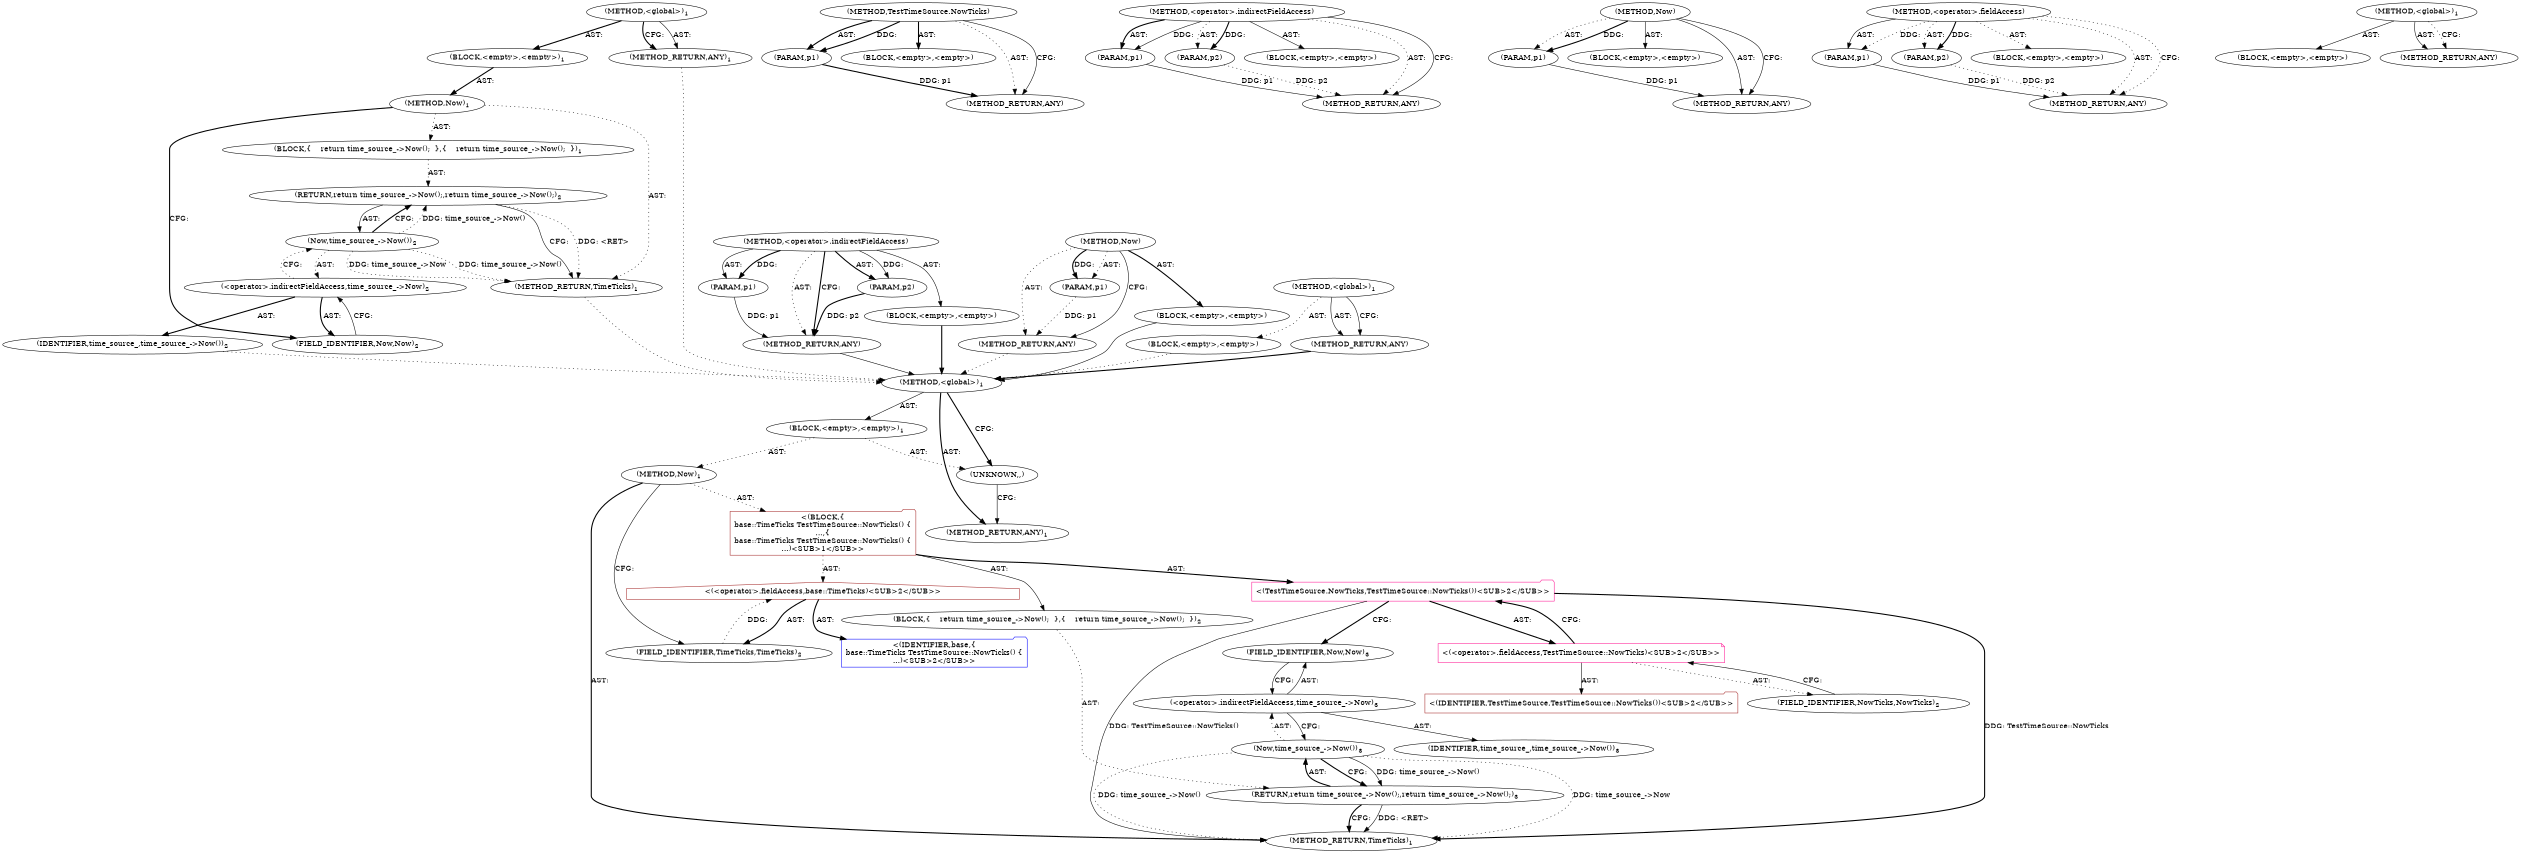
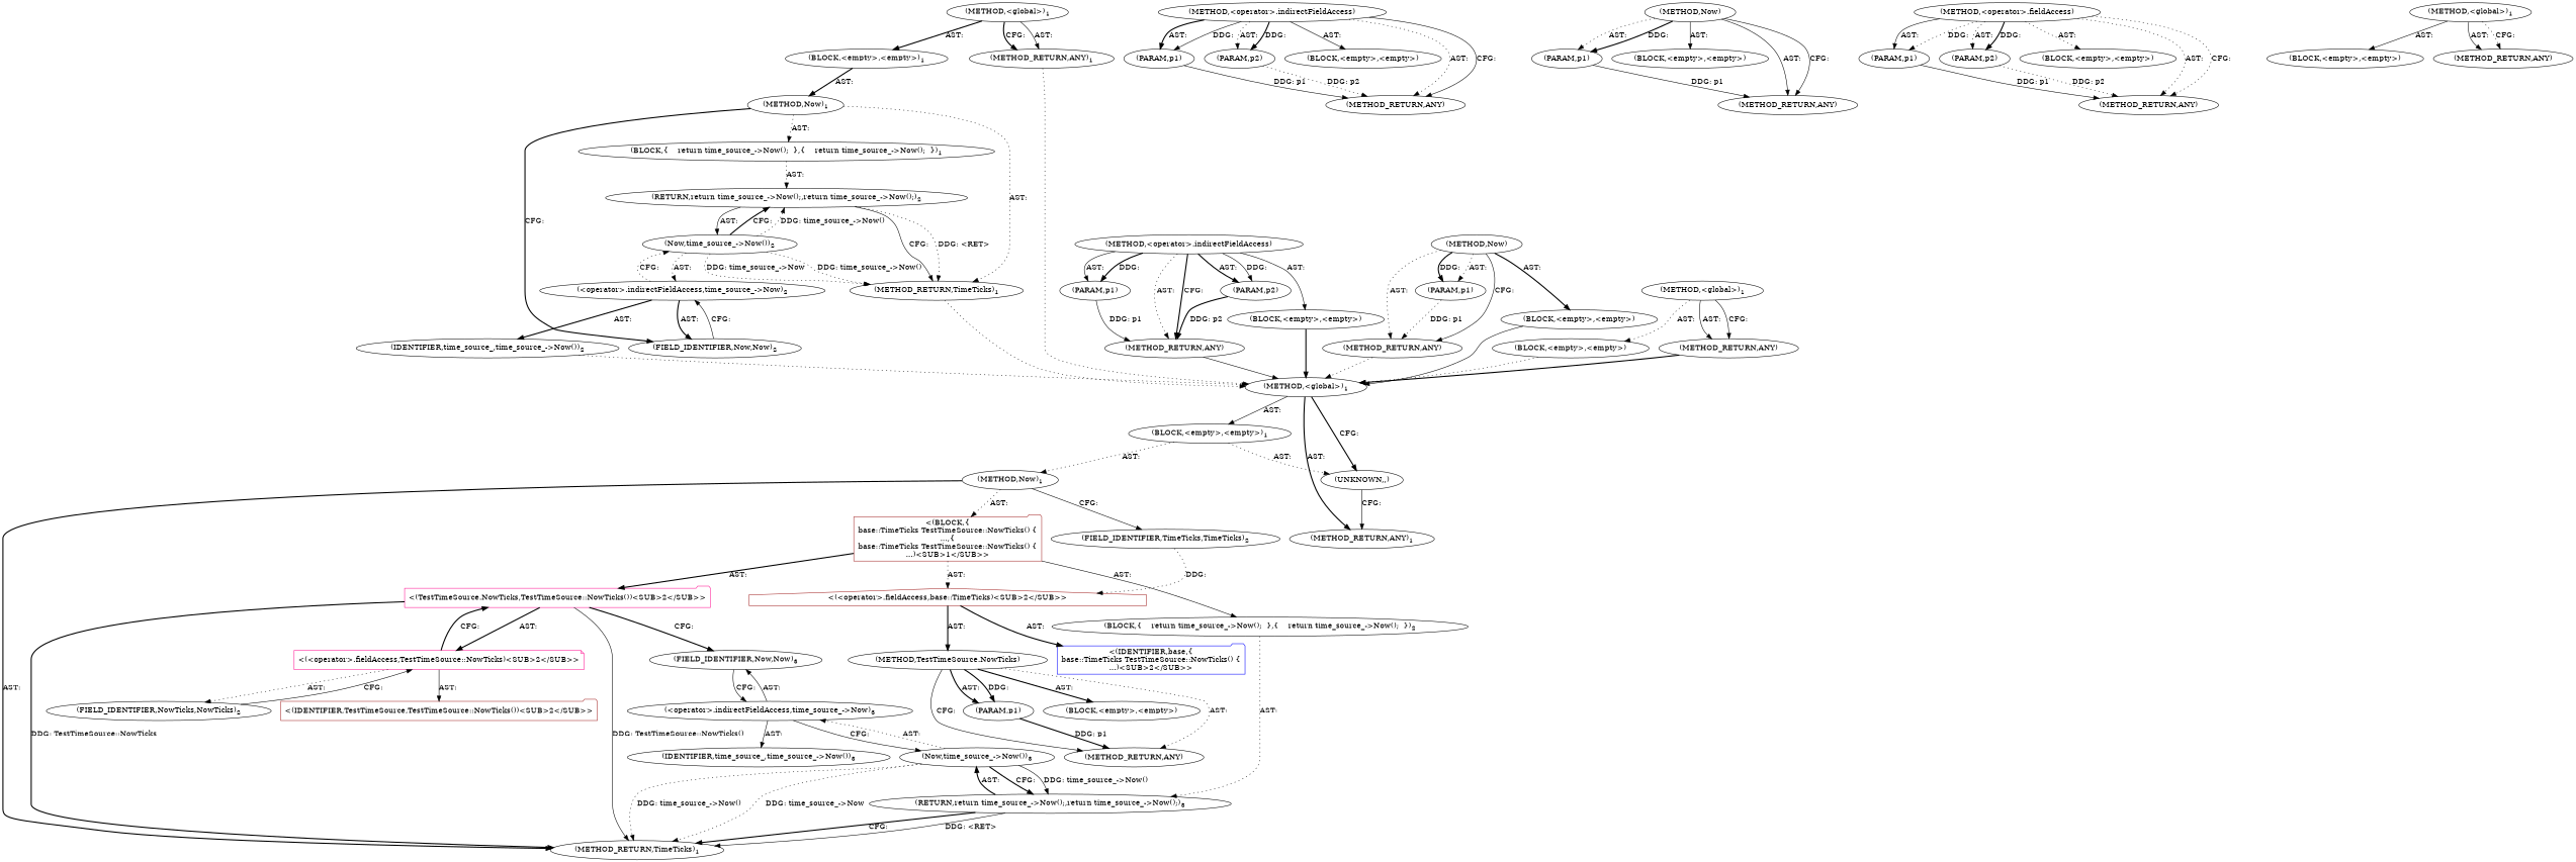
  digraph {
    edge [style=dotted]
    n1 [label=<(METHOD,&lt;global&gt;)<SUB>1</SUB>>]
    n2 [label=<(BLOCK,&lt;empty&gt;,&lt;empty&gt;)<SUB>1</SUB>>]
    n3 [label=<(METHOD_RETURN,ANY)<SUB>1</SUB>>]
    n4 [label=<(METHOD,Now)<SUB>1</SUB>>]
    n5 [label=<(METHOD,&lt;global&gt;)<SUB>1</SUB>>]
    n6 [label=<(BLOCK,{    return time_source_-&gt;Now();  },{    return time_source_-&gt;Now();  })<SUB>1</SUB>>]
    n7 [label=<(FIELD_IDENTIFIER,Now,Now)<SUB>2</SUB>>]
    n8 [label=<(METHOD_RETURN,TimeTicks)<SUB>1</SUB>>]
    n9 [label=<(RETURN,return time_source_-&gt;Now();,return time_source_-&gt;Now();)<SUB>2</SUB>>]
    n10 [label=<(&lt;operator&gt;.indirectFieldAccess,time_source_-&gt;Now)<SUB>2</SUB>>]
    n11 [label=<(Now,time_source_-&gt;Now())<SUB>2</SUB>>]
    n12 [label=<(IDENTIFIER,time_source_,time_source_-&gt;Now())<SUB>2</SUB>>]
    n13 [label=<(BLOCK,&lt;empty&gt;,&lt;empty&gt;)<SUB>1</SUB>>]
    n14 [label=<(UNKNOWN,,)>]
    n15 [label=<(METHOD_RETURN,ANY)<SUB>1</SUB>>]
    n16 [label=<(METHOD,&lt;operator&gt;.indirectFieldAccess)>]
    n17 [label=<(PARAM,p1)>]
    n18 [label=<(PARAM,p2)>]
    n19 [label=<(BLOCK,&lt;empty&gt;,&lt;empty&gt;)>]
    n20 [label=<(METHOD_RETURN,ANY)>]
    n21 [label=<(METHOD,Now)>]
    n22 [label=<(PARAM,p1)>]
    n23 [label=<(BLOCK,&lt;empty&gt;,&lt;empty&gt;)>]
    n24 [label=<(METHOD_RETURN,ANY)>]
    n25 [label=<(METHOD,&lt;global&gt;)<SUB>1</SUB>>]
    n26 [label=<(BLOCK,&lt;empty&gt;,&lt;empty&gt;)>]
    n27 [label=<(METHOD_RETURN,ANY)>]
    n28 [label=<(METHOD,Now)<SUB>1</SUB>>]
    n29 [color=brown label="<(BLOCK,{\nbase::TimeTicks TestTimeSource::NowTicks() {\n...,{\nbase::TimeTicks TestTimeSource::NowTicks() {\n...)<SUB>1</SUB>>" shape=folder]
    n30 [label=<(FIELD_IDENTIFIER,TimeTicks,TimeTicks)<SUB>2</SUB>>]
    n31 [label=<(METHOD_RETURN,TimeTicks)<SUB>1</SUB>>]
    n32 [color=brown label="<(&lt;operator&gt;.fieldAccess,base::TimeTicks)<SUB>2</SUB>>" shape=house]
    n33 [color=deeppink label="<(TestTimeSource.NowTicks,TestTimeSource::NowTicks())<SUB>2</SUB>>" shape=folder]
    n34 [label=<(BLOCK,{    return time_source_-&gt;Now();  },{    return time_source_-&gt;Now();  })<SUB>2</SUB>>]
    n35 [color=blue label="<(IDENTIFIER,base,{\nbase::TimeTicks TestTimeSource::NowTicks() {\n...)<SUB>2</SUB>>" shape=folder]
    n36 [color=deeppink label="<(&lt;operator&gt;.fieldAccess,TestTimeSource::NowTicks)<SUB>2</SUB>>" shape=note]
    n37 [label=<(FIELD_IDENTIFIER,Now,Now)<SUB>3</SUB>>]
    n38 [label=<(RETURN,return time_source_-&gt;Now();,return time_source_-&gt;Now();)<SUB>3</SUB>>]
    n39 [label=<(FIELD_IDENTIFIER,NowTicks,NowTicks)<SUB>2</SUB>>]
    n40 [color=brown label="<(IDENTIFIER,TestTimeSource,TestTimeSource::NowTicks())<SUB>2</SUB>>" shape=folder]
    n41 [label=<(&lt;operator&gt;.indirectFieldAccess,time_source_-&gt;Now)<SUB>3</SUB>>]
    n42 [label=<(Now,time_source_-&gt;Now())<SUB>3</SUB>>]
    n43 [label=<(IDENTIFIER,time_source_,time_source_-&gt;Now())<SUB>3</SUB>>]
    n44 [label=<(METHOD,TestTimeSource.NowTicks)>]
    n45 [label=<(PARAM,p1)>]
    n46 [label=<(BLOCK,&lt;empty&gt;,&lt;empty&gt;)>]
    n47 [label=<(METHOD_RETURN,ANY)>]
    n48 [label=<(METHOD,&lt;operator&gt;.indirectFieldAccess)>]
    n49 [label=<(PARAM,p1)>]
    n50 [label=<(PARAM,p2)>]
    n51 [label=<(BLOCK,&lt;empty&gt;,&lt;empty&gt;)>]
    n52 [label=<(METHOD_RETURN,ANY)>]
    n53 [label=<(METHOD,Now)>]
    n54 [label=<(PARAM,p1)>]
    n55 [label=<(BLOCK,&lt;empty&gt;,&lt;empty&gt;)>]
    n56 [label=<(METHOD_RETURN,ANY)>]
    n57 [label=<(METHOD,&lt;operator&gt;.fieldAccess)>]
    n58 [label=<(PARAM,p1)>]
    n59 [label=<(PARAM,p2)>]
    n60 [label=<(BLOCK,&lt;empty&gt;,&lt;empty&gt;)>]
    n61 [label=<(METHOD_RETURN,ANY)>]
    n62 [label=<(METHOD,&lt;global&gt;)<SUB>1</SUB>>]
    n63 [label=<(BLOCK,&lt;empty&gt;,&lt;empty&gt;)>]
    n64 [label=<(METHOD_RETURN,ANY)>]
    n1 -> n2 [label="AST: " style=bold]
    n1 -> n3 [label="AST: " style=solid]
    n1 -> n3 [label="CFG: " style=bold]
    n2 -> n4 [label="AST: " style=bold]
    n3 -> n5
    n4 -> n6 [label="AST: "]
    n4 -> n7 [label="CFG: " style=bold]
    n4 -> n8 [label="AST: "]
    n5 -> n13 [label="AST: " style=solid]
    n5 -> n14 [label="CFG: " style=bold]
    n5 -> n15 [label="AST: " style=bold]
    n6 -> n9 [label="AST: "]
    n7 -> n10 [label="CFG: " style=solid]
    n8 -> n5
    n9 -> n8 [label="CFG: " style=solid]
    n9 -> n8 [label="DDG: &lt;RET&gt;"]
    n9 -> n11 [label="AST: " style=solid]
    n10 -> n7 [label="AST: " style=bold]
    n10 -> n11 [label="CFG: "]
    n10 -> n12 [label="AST: " style=bold]
    n11 -> n8 [label="DDG: time_source_-&gt;Now"]
    n11 -> n8 [label="DDG: time_source_-&gt;Now()"]
    n11 -> n9 [label="CFG: " style=bold]
    n11 -> n9 [label="DDG: time_source_-&gt;Now()"]
    n11 -> n10 [label="AST: "]
    n12 -> n5
    n13 -> n14 [label="AST: "]
    n13 -> n28 [label="AST: "]
    n14 -> n15 [label="CFG: " style=solid]
    n16 -> n17 [label="AST: " style=solid]
    n16 -> n17 [label="DDG: " style=bold]
    n16 -> n18 [label="AST: " style=bold]
    n16 -> n18 [label="DDG: " style=solid]
    n16 -> n19 [label="AST: " style=solid]
    n16 -> n20 [label="AST: "]
    n16 -> n20 [label="CFG: " style=bold]
    n17 -> n20 [label="DDG: p1" style=solid]
    n18 -> n20 [label="DDG: p2" style=bold]
    n19 -> n5 [style=bold]
    n20 -> n5 [style=solid]
    n21 -> n22 [label="AST: "]
    n21 -> n22 [label="DDG: " style=bold]
    n21 -> n23 [label="AST: " style=bold]
    n21 -> n24 [label="AST: "]
    n21 -> n24 [label="CFG: " style=solid]
    n22 -> n24 [label="DDG: p1"]
    n23 -> n5 [style=solid]
    n24 -> n5
    n25 -> n26 [label="AST: "]
    n25 -> n27 [label="AST: " style=solid]
    n25 -> n27 [label="CFG: " style=solid]
    n26 -> n5
    n27 -> n5 [style=bold]
    n28 -> n29 [label="AST: "]
    n28 -> n30 [label="CFG: " style=solid]
    n28 -> n31 [label="AST: " style=bold]
    n29 -> n32 [label="AST: "]
    n29 -> n33 [label="AST: " style=bold]
    n29 -> n34 [label="AST: " style=solid]
    n30 -> n32 [label="DDG: "]
-   n32 -> n30 [label="AST: " style=bold]
+   n32 -> n44 [label="AST: " style=bold]
    n32 -> n35 [label="AST: " style=bold]
    n33 -> n31 [label="DDG: TestTimeSource::NowTicks" style=bold]
    n33 -> n31 [label="DDG: TestTimeSource::NowTicks()" style=solid]
    n33 -> n36 [label="AST: " style=bold]
    n33 -> n37 [label="CFG: " style=bold]
    n34 -> n38 [label="AST: "]
    n36 -> n33 [label="CFG: " style=bold]
    n36 -> n39 [label="AST: "]
    n36 -> n40 [label="AST: " style=solid]
    n37 -> n41 [label="CFG: " style=solid]
    n38 -> n31 [label="CFG: " style=bold]
    n38 -> n31 [label="DDG: &lt;RET&gt;" style=solid]
    n38 -> n42 [label="AST: " style=bold]
    n39 -> n36 [label="CFG: " style=solid]
    n41 -> n37 [label="AST: " style=solid]
    n41 -> n42 [label="CFG: " style=solid]
    n41 -> n43 [label="AST: " style=solid]
    n42 -> n31 [label="DDG: time_source_-&gt;Now"]
    n42 -> n31 [label="DDG: time_source_-&gt;Now()"]
    n42 -> n38 [label="CFG: " style=bold]
    n42 -> n38 [label="DDG: time_source_-&gt;Now()" style=solid]
    n42 -> n41 [label="AST: "]
    n44 -> n45 [label="AST: " style=bold]
    n44 -> n45 [label="DDG: " style=bold]
    n44 -> n46 [label="AST: " style=bold]
    n44 -> n47 [label="AST: "]
    n44 -> n47 [label="CFG: " style=solid]
    n45 -> n47 [label="DDG: p1" style=bold]
    n48 -> n49 [label="AST: " style=bold]
    n48 -> n49 [label="DDG: " style=solid]
    n48 -> n50 [label="AST: "]
    n48 -> n50 [label="DDG: " style=bold]
    n48 -> n51 [label="AST: " style=solid]
    n48 -> n52 [label="AST: "]
    n48 -> n52 [label="CFG: " style=solid]
    n49 -> n52 [label="DDG: p1" style=solid]
    n50 -> n52 [label="DDG: p2"]
    n53 -> n54 [label="AST: "]
    n53 -> n54 [label="DDG: " style=bold]
    n53 -> n55 [label="AST: " style=solid]
    n53 -> n56 [label="AST: " style=solid]
    n53 -> n56 [label="CFG: " style=solid]
    n54 -> n56 [label="DDG: p1" style=solid]
    n57 -> n58 [label="AST: " style=solid]
    n57 -> n58 [label="DDG: "]
    n57 -> n59 [label="AST: "]
    n57 -> n59 [label="DDG: " style=bold]
    n57 -> n60 [label="AST: "]
    n57 -> n61 [label="AST: "]
    n57 -> n61 [label="CFG: "]
    n58 -> n61 [label="DDG: p1" style=solid]
    n59 -> n61 [label="DDG: p2"]
    n62 -> n63 [label="AST: " style=solid]
    n62 -> n64 [label="AST: " style=solid]
    n62 -> n64 [label="CFG: "]
  }
